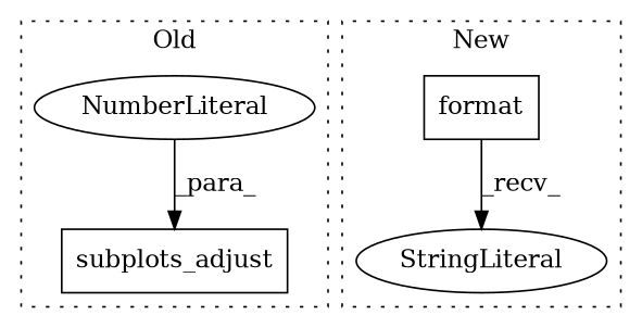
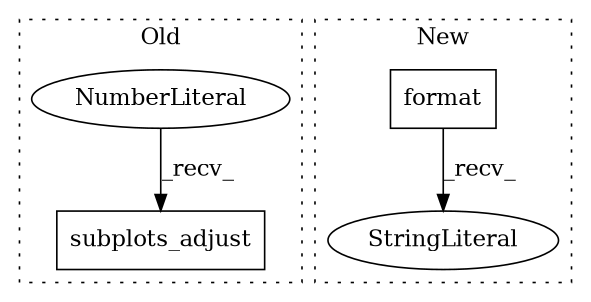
  digraph {
    node [a=32 shape=box]
    n1 [l="16,1" label=subplots_adjust s="1297,1331"]
    n2 [a=34 l=4 label=NumberLiteral s=1327 shape=ellipse]
    n3 [l="7,1" label=format s="1302,1351"]
    n4 [a=45 l=59 label=StringLiteral s=1242 shape=ellipse]
    subgraph cluster_1 {
      label=Old
      style=dotted
      n1
      n2
    }
    subgraph cluster_2 {
      label=New
      style=dotted
      n3
      n4
    }
-   n2 -> n1 [label=_para_]
+   n2 -> n1 [label=_recv_]
    n3 -> n4 [label=_recv_]
  }
